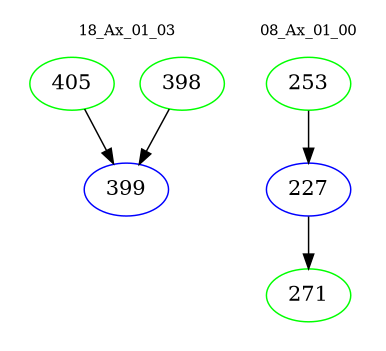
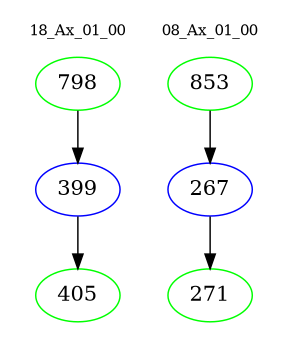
  digraph {
    node [color=green]
    edge [color=black]
    n1 [color=blue label=399]
-   n2 [label=398]
+   n2 [label=798]
    n3 [label=405]
-   n4 [color=blue label=227]
-   n5 [label=253]
+   n4 [color=blue label=267]
+   n5 [label=853]
    n6 [label=271]
    subgraph cluster_1 {
      color=white
      fontsize=10
-     label="18_Ax_01_03"
+     label="18_Ax_01_00"
      n1
      n2
      n3
    }
    subgraph cluster_2 {
      color=white
      fontsize=10
      label="08_Ax_01_00"
      n4
      n5
      n6
    }
-   n3 -> n1
+   n1 -> n3
    n2 -> n1
    n4 -> n6
    n5 -> n4
  }
